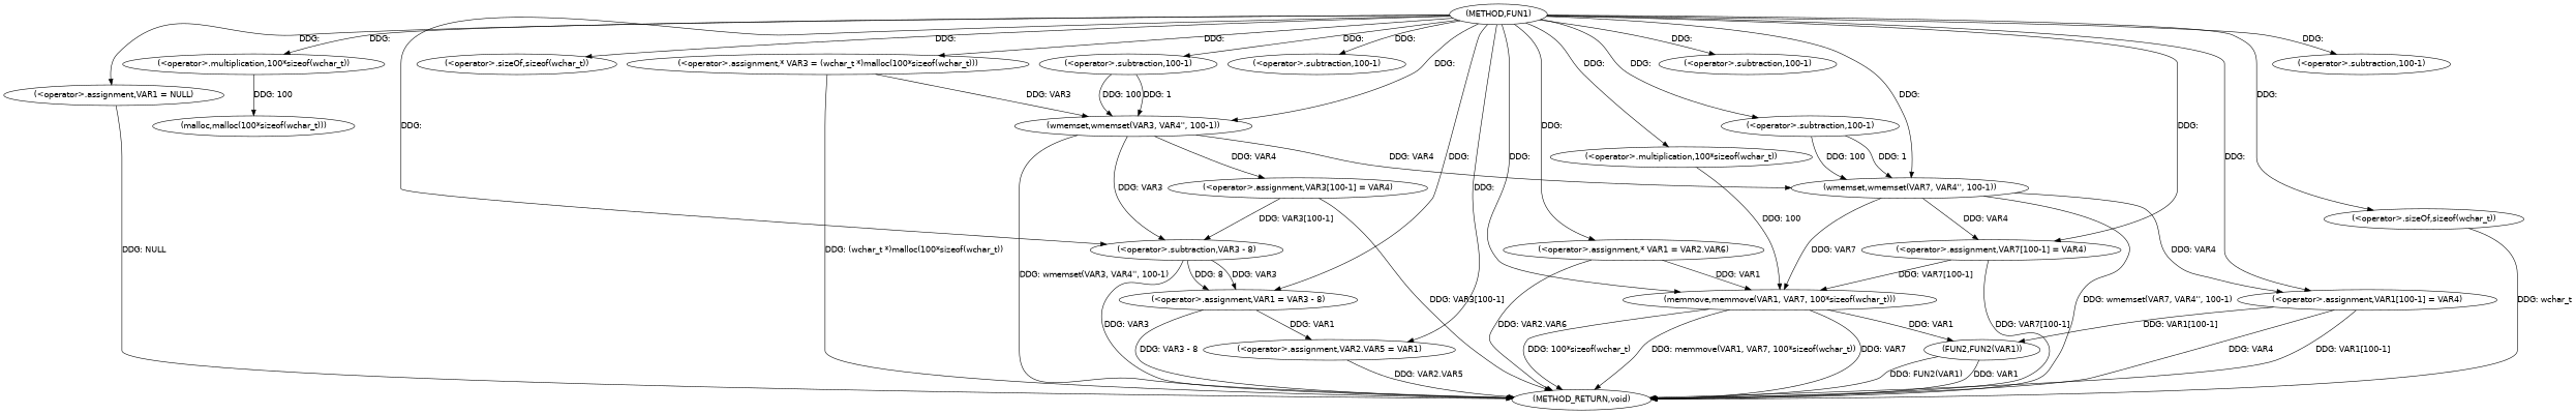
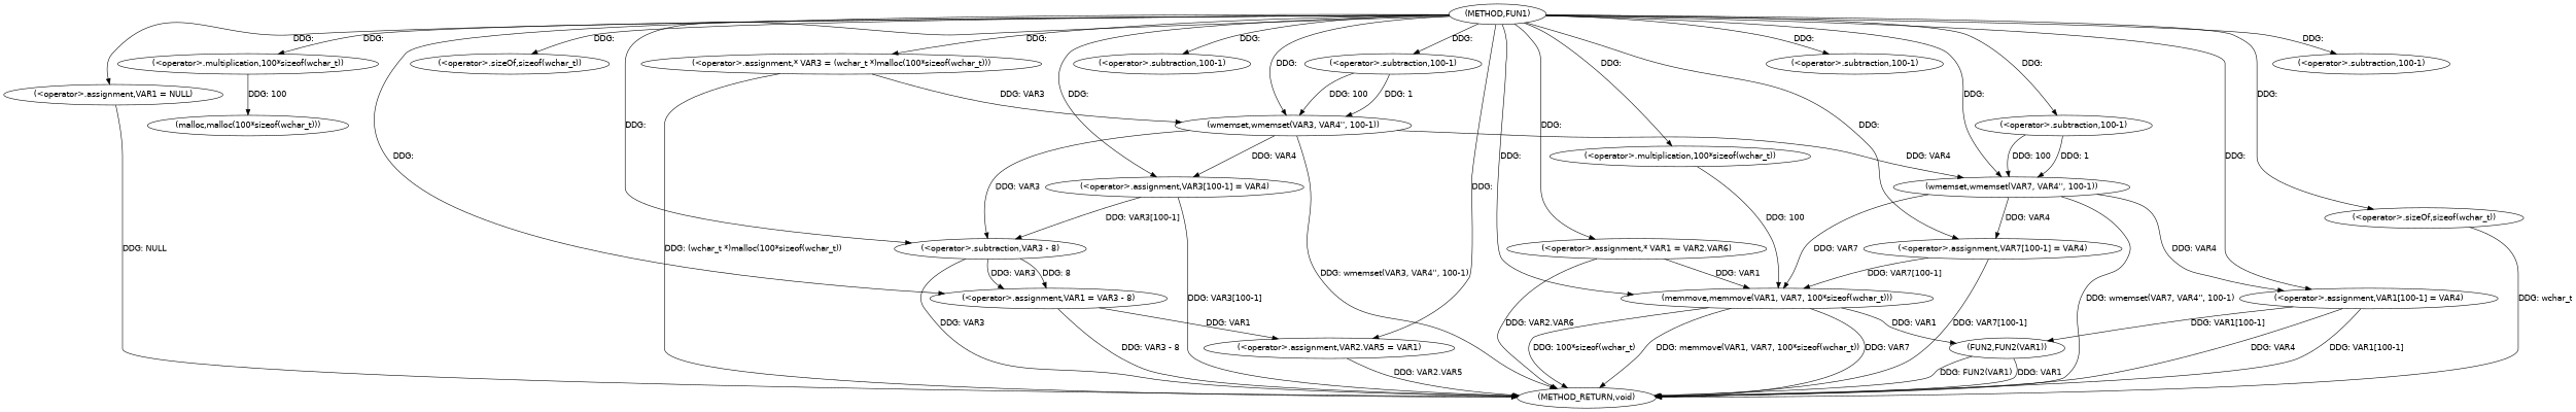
  digraph {
    fontname="DejaVu Sans"
    node [fontname="DejaVu Sans"]
    edge [fontname="DejaVu Sans"]
    n1 [label="(METHOD,FUN1)"]
    n2 [label="(<operator>.assignment,VAR1 = NULL)"]
    n3 [label="(<operator>.assignment,* VAR3 = (wchar_t *)malloc(100*sizeof(wchar_t)))"]
    n4 [label="(<operator>.multiplication,100*sizeof(wchar_t))"]
    n5 [label="(<operator>.sizeOf,sizeof(wchar_t))"]
    n6 [label="(wmemset,wmemset(VAR3, VAR4'', 100-1))"]
    n7 [label="(<operator>.subtraction,100-1)"]
    n8 [label="(<operator>.assignment,VAR3[100-1] = VAR4)"]
    n9 [label="(<operator>.subtraction,100-1)"]
    n10 [label="(<operator>.assignment,VAR1 = VAR3 - 8)"]
    n11 [label="(<operator>.subtraction,VAR3 - 8)"]
    n12 [label="(<operator>.assignment,VAR2.VAR5 = VAR1)"]
    n13 [label="(<operator>.assignment,* VAR1 = VAR2.VAR6)"]
    n14 [label="(wmemset,wmemset(VAR7, VAR4'', 100-1))"]
    n15 [label="(<operator>.subtraction,100-1)"]
    n16 [label="(<operator>.assignment,VAR7[100-1] = VAR4)"]
    n17 [label="(<operator>.subtraction,100-1)"]
    n18 [label="(memmove,memmove(VAR1, VAR7, 100*sizeof(wchar_t)))"]
    n19 [label="(<operator>.multiplication,100*sizeof(wchar_t))"]
    n20 [label="(<operator>.sizeOf,sizeof(wchar_t))"]
    n21 [label="(<operator>.assignment,VAR1[100-1] = VAR4)"]
    n22 [label="(<operator>.subtraction,100-1)"]
    n23 [label="(METHOD_RETURN,void)"]
    n24 [label="(malloc,malloc(100*sizeof(wchar_t)))"]
    n25 [label="(FUN2,FUN2(VAR1))"]
    n1 -> n2 [label="DDG: "]
    n1 -> n3 [label="DDG: "]
    n1 -> n4 [label="DDG: "]
    n1 -> n5 [label="DDG: "]
    n1 -> n6 [label="DDG: "]
    n1 -> n7 [label="DDG: "]
+   n1 -> n8 [label="DDG: "]
    n1 -> n9 [label="DDG: "]
    n1 -> n10 [label="DDG: "]
    n1 -> n11 [label="DDG: "]
    n1 -> n12 [label="DDG: "]
    n1 -> n13 [label="DDG: "]
    n1 -> n14 [label="DDG: "]
    n1 -> n15 [label="DDG: "]
    n1 -> n16 [label="DDG: "]
    n1 -> n17 [label="DDG: "]
    n1 -> n18 [label="DDG: "]
    n1 -> n19 [label="DDG: "]
    n1 -> n20 [label="DDG: "]
    n1 -> n21 [label="DDG: "]
    n1 -> n22 [label="DDG: "]
    n2 -> n23 [label="DDG: NULL"]
    n3 -> n6 [label="DDG: VAR3"]
    n3 -> n23 [label="DDG: (wchar_t *)malloc(100*sizeof(wchar_t))"]
    n4 -> n24 [label="DDG: 100"]
    n6 -> n8 [label="DDG: VAR4"]
    n6 -> n11 [label="DDG: VAR3"]
    n6 -> n14 [label="DDG: VAR4"]
    n6 -> n23 [label="DDG: wmemset(VAR3, VAR4'', 100-1)"]
    n7 -> n6 [label="DDG: 100"]
    n7 -> n6 [label="DDG: 1"]
    n8 -> n11 [label="DDG: VAR3[100-1]"]
    n8 -> n23 [label="DDG: VAR3[100-1]"]
    n10 -> n12 [label="DDG: VAR1"]
    n10 -> n23 [label="DDG: VAR3 - 8"]
    n11 -> n10 [label="DDG: VAR3"]
    n11 -> n10 [label="DDG: 8"]
    n11 -> n23 [label="DDG: VAR3"]
    n12 -> n23 [label="DDG: VAR2.VAR5"]
    n13 -> n18 [label="DDG: VAR1"]
    n13 -> n23 [label="DDG: VAR2.VAR6"]
    n14 -> n16 [label="DDG: VAR4"]
    n14 -> n18 [label="DDG: VAR7"]
    n14 -> n21 [label="DDG: VAR4"]
    n14 -> n23 [label="DDG: wmemset(VAR7, VAR4'', 100-1)"]
    n15 -> n14 [label="DDG: 100"]
    n15 -> n14 [label="DDG: 1"]
    n16 -> n18 [label="DDG: VAR7[100-1]"]
    n16 -> n23 [label="DDG: VAR7[100-1]"]
    n18 -> n23 [label="DDG: 100*sizeof(wchar_t)"]
    n18 -> n23 [label="DDG: memmove(VAR1, VAR7, 100*sizeof(wchar_t))"]
    n18 -> n23 [label="DDG: VAR7"]
    n18 -> n25 [label="DDG: VAR1"]
    n19 -> n18 [label="DDG: 100"]
    n20 -> n23 [label="DDG: wchar_t"]
    n21 -> n23 [label="DDG: VAR4"]
    n21 -> n23 [label="DDG: VAR1[100-1]"]
    n21 -> n25 [label="DDG: VAR1[100-1]"]
    n25 -> n23 [label="DDG: VAR1"]
    n25 -> n23 [label="DDG: FUN2(VAR1)"]
  }
